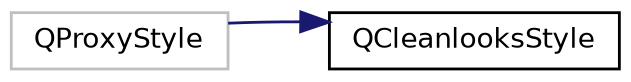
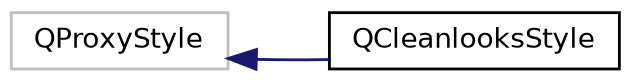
  digraph {
    rankdir=LR
    node [fontname=Helvetica fontsize=10 shape=record]
    n1 [color=grey75 height=0.2 label=QProxyStyle width=0.4]
    n2 [color=black height=0.2 label=QCleanlooksStyle width=0.4]
-   n2 -> n1 [color=midnightblue dir=back fontname=Helvetica fontsize=10 labelfontname=Helvetica labelfontsize=10 style=solid]
+   n1 -> n2 [color=midnightblue dir=back fontname=Helvetica fontsize=10 labelfontname=Helvetica labelfontsize=10 style=solid]
  }
